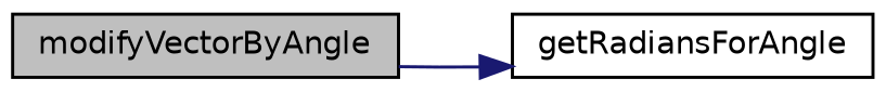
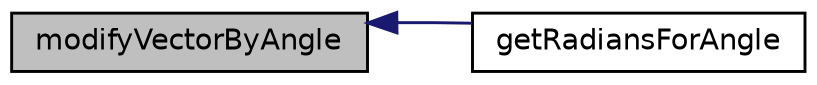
  digraph {
    rankdir=LR
    node [color=black fontname=Helvetica fontsize=10 shape=record style=filled]
    n1 [fillcolor=grey75 fontcolor=black height=0.2 label=modifyVectorByAngle width=0.4]
    n2 [fillcolor=white height=0.2 label=getRadiansForAngle width=0.4]
-   n1 -> n2 [color=midnightblue fontname=Helvetica fontsize=10 labelfontname=Helvetica labelfontsize=10 style=solid]
+   n2 -> n1 [color=midnightblue fontname=Helvetica fontsize=10 labelfontname=Helvetica labelfontsize=10 style=solid]
  }
